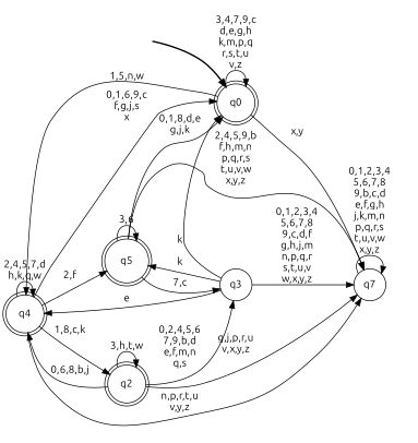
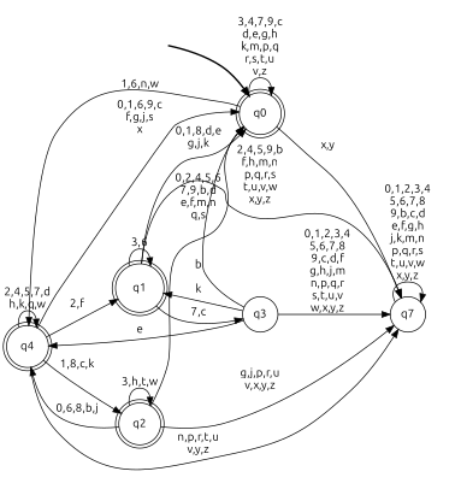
  digraph {
    fontname=Ubuntu
    rankdir=LR
    node [fontname=Ubuntu shape=doublecircle style="rounded,filled" color=black fillcolor=white]
    edge [fontname=Ubuntu]
    __start0 [height=0 shape=none style=invis width=0 color="" fillcolor=""]
    n2 [label=q0]
    n3 [label=q4]
    n4 [label=q7 shape=circle style=filled]
-   n5 [label=q5]
+   n5 [label=q1]
    n6 [label=q3 shape=circle style=filled]
    n7 [label=q2]
    subgraph cluster_1 {
      nodesep=0.15
      ranksep=0.15
      style=invis
      __start0
      n2
    }
    __start0 -> n2 [penwidth=2]
    n2 -> n2 [label="3,4,7,9,c\nd,e,g,h\nk,m,p,q\nr,s,t,u\nv,z"]
-   n2 -> n3 [label="1,5,n,w"]
+   n2 -> n3 [label="1,6,n,w"]
    n2 -> n4 [label="x,y"]
    n3 -> n2 [label="0,1,6,9,c\nf,g,j,s\nx"]
    n3 -> n3 [label="2,4,5,7,d\nh,k,q,w"]
    n3 -> n4 [label="n,p,r,t,u\nv,y,z"]
    n3 -> n5 [label="2,f"]
    n3 -> n7 [label="1,8,c,k"]
    n4 -> n4 [label="0,1,2,3,4\n5,6,7,8\n9,b,c,d\ne,f,g,h\nj,k,m,n\np,q,r,s\nt,u,v,w\nx,y,z"]
    n5 -> n2 [label="0,1,8,d,e\ng,j,k"]
    n5 -> n4 [label="2,4,5,9,b\nf,h,m,n\np,q,r,s\nt,u,v,w\nx,y,z"]
    n5 -> n5 [label="3,6"]
    n5 -> n6 [label="7,c"]
-   n6 -> n2 [label=k]
+   n6 -> n2 [label=b]
    n6 -> n3 [label=e]
    n6 -> n4 [label="0,1,2,3,4\n5,6,7,8\n9,c,d,f\ng,h,j,m\nn,p,q,r\ns,t,u,v\nw,x,y,z"]
    n6 -> n5 [label=k]
-   n7 -> n6 [label="0,2,4,5,6\n7,9,b,d\ne,f,m,n\nq,s"]
+   n7 -> n2 [label="0,2,4,5,6\n7,9,b,d\ne,f,m,n\nq,s"]
    n7 -> n3 [label="0,6,8,b,j"]
    n7 -> n4 [label="g,j,p,r,u\nv,x,y,z"]
    n7 -> n7 [label="3,h,t,w"]
  }
